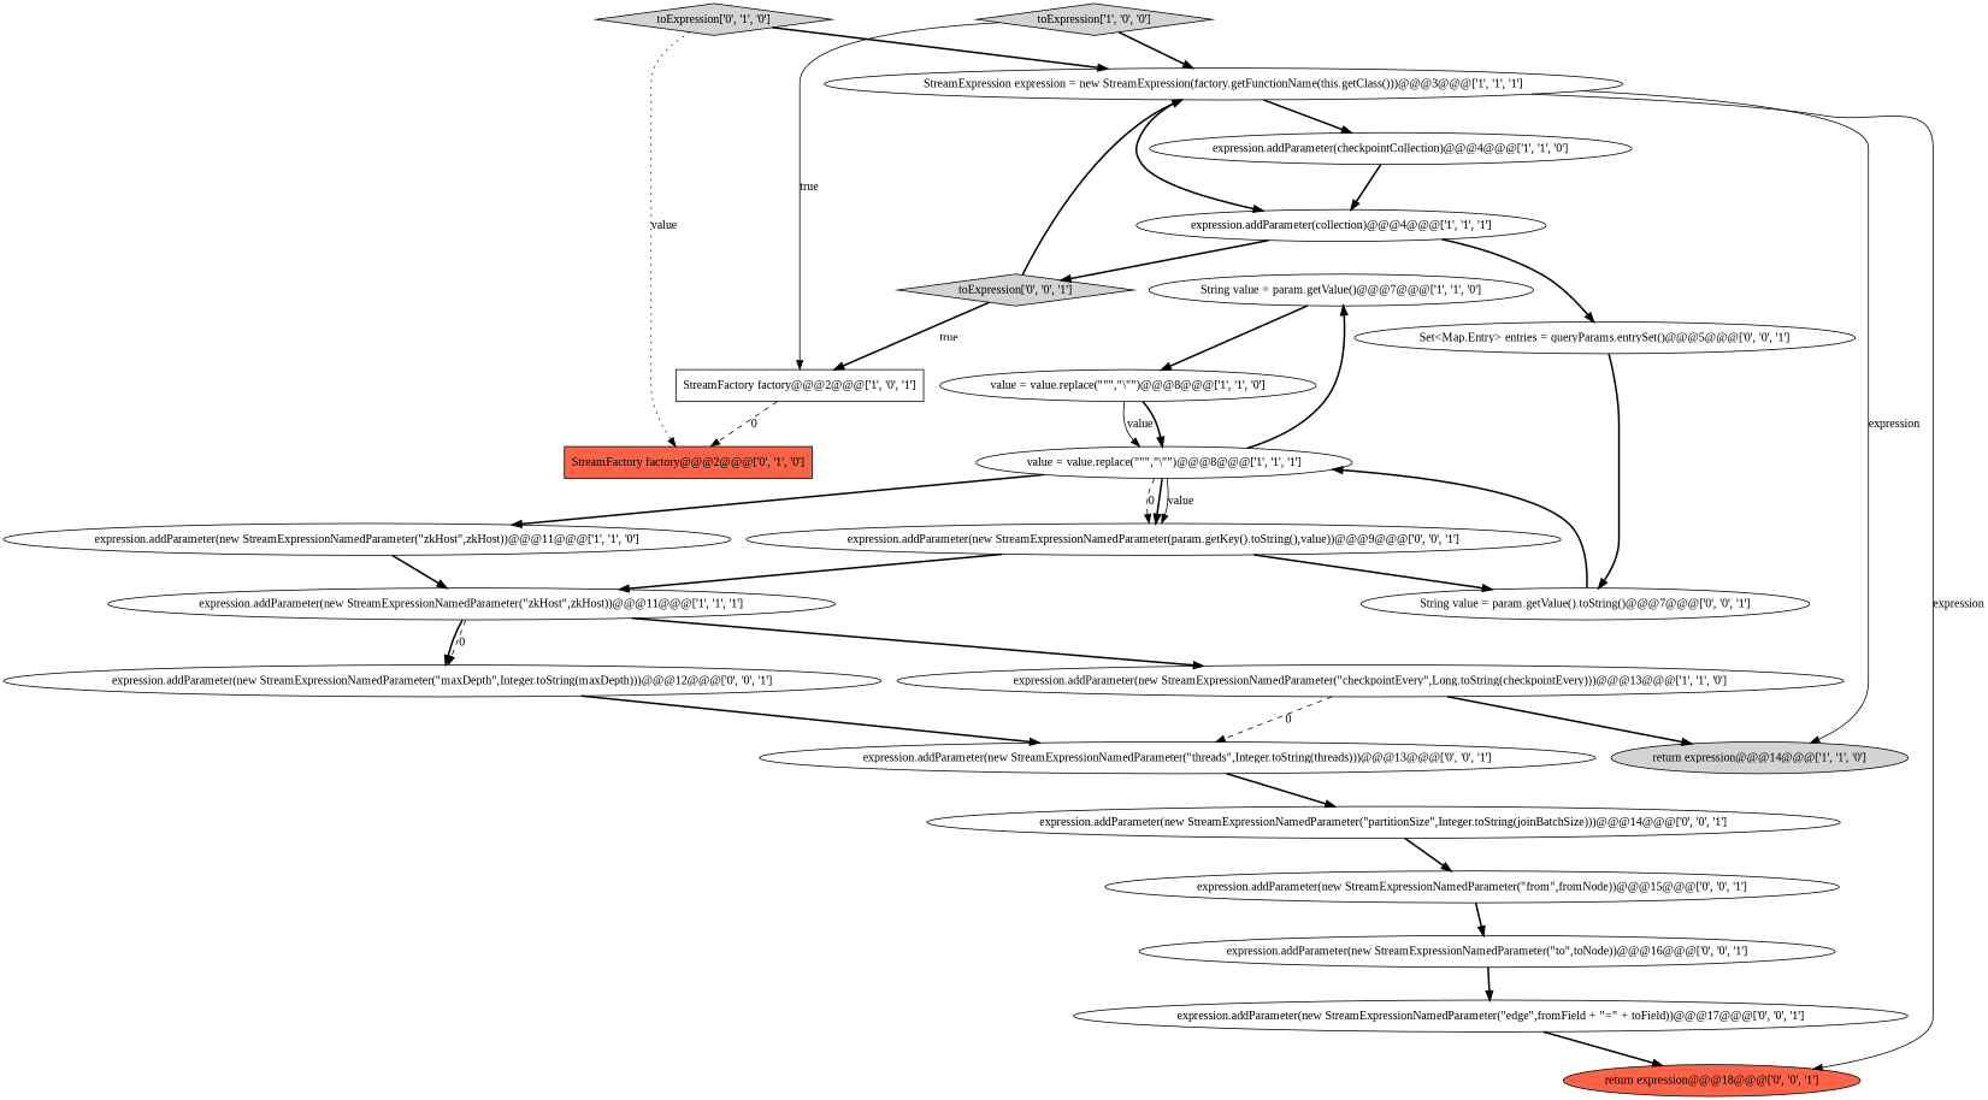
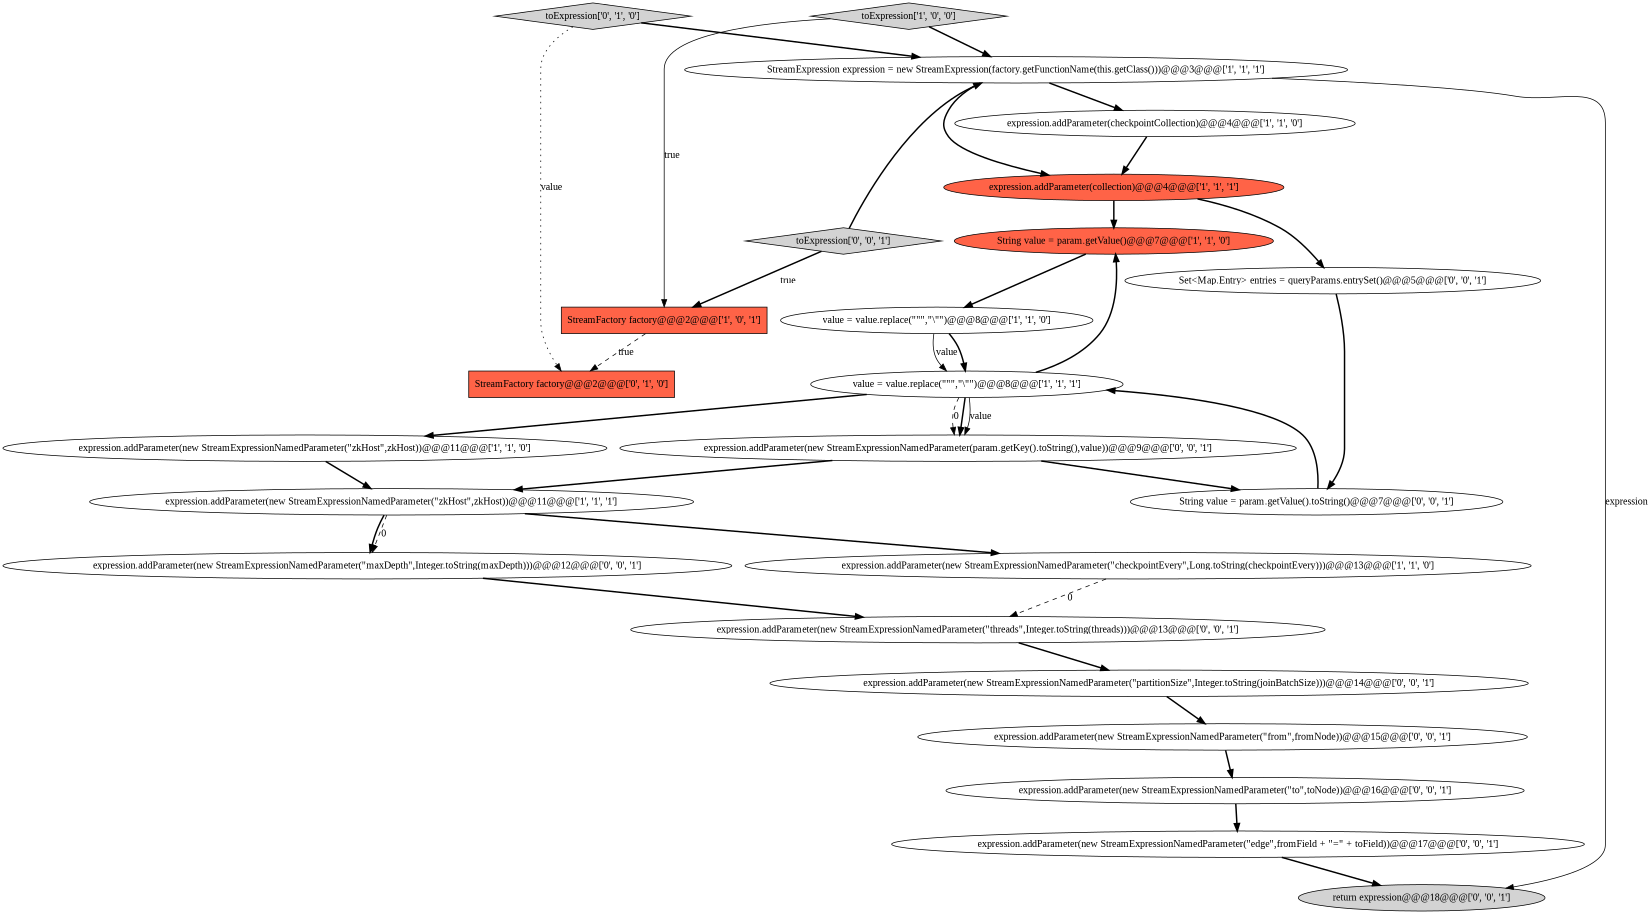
  digraph {
    fontname="Liberation Serif"
    node [fillcolor=white fontname="Liberation Serif" shape=ellipse style=filled]
    edge [fontname="Liberation Serif" style=bold]
    n1 [fillcolor=lightgray label="toExpression['0', '1', '0']" shape=diamond]
    n2 [fillcolor=tomato label="StreamFactory factory@@@2@@@['0', '1', '0']" shape=box]
    n3 [label="StreamExpression expression = new StreamExpression(factory.getFunctionName(this.getClass()))@@@3@@@['1', '1', '1']"]
-   n4 [fillcolor=lightgray label="return expression@@@14@@@['1', '1', '0']"]
-   n5 [fillcolor=tomato label="return expression@@@18@@@['0', '0', '1']"]
+   n5 [fillcolor=lightgray label="return expression@@@18@@@['0', '0', '1']"]
    n6 [label="expression.addParameter(checkpointCollection)@@@4@@@['1', '1', '0']"]
-   n7 [label="expression.addParameter(collection)@@@4@@@['1', '1', '1']"]
+   n7 [fillcolor=tomato label="expression.addParameter(collection)@@@4@@@['1', '1', '1']"]
    n8 [fillcolor=lightgray label="toExpression['1', '0', '0']" shape=diamond]
-   n9 [label="StreamFactory factory@@@2@@@['1', '0', '1']" shape=box]
+   n9 [fillcolor=tomato label="StreamFactory factory@@@2@@@['1', '0', '1']" shape=box]
    n10 [label="expression.addParameter(new StreamExpressionNamedParameter(\"checkpointEvery\",Long.toString(checkpointEvery)))@@@13@@@['1', '1', '0']"]
    n11 [label="expression.addParameter(new StreamExpressionNamedParameter(\"threads\",Integer.toString(threads)))@@@13@@@['0', '0', '1']"]
    n12 [label="expression.addParameter(new StreamExpressionNamedParameter(\"partitionSize\",Integer.toString(joinBatchSize)))@@@14@@@['0', '0', '1']"]
    n13 [label="String value = param.getValue().toString()@@@7@@@['0', '0', '1']"]
    n14 [label="value = value.replace(\"\"\",\"\\\"\")@@@8@@@['1', '1', '1']"]
    n15 [label="expression.addParameter(new StreamExpressionNamedParameter(\"zkHost\",zkHost))@@@11@@@['1', '1', '0']"]
-   n16 [label="String value = param.getValue()@@@7@@@['1', '1', '0']"]
+   n16 [fillcolor=tomato label="String value = param.getValue()@@@7@@@['1', '1', '0']"]
    n17 [label="expression.addParameter(new StreamExpressionNamedParameter(param.getKey().toString(),value))@@@9@@@['0', '0', '1']"]
    n18 [label="expression.addParameter(new StreamExpressionNamedParameter(\"zkHost\",zkHost))@@@11@@@['1', '1', '1']"]
    n19 [label="value = value.replace(\"\"\",\"\\\"\")@@@8@@@['1', '1', '0']"]
    n20 [fillcolor=lightgray label="toExpression['0', '0', '1']" shape=diamond]
    n21 [label="expression.addParameter(new StreamExpressionNamedParameter(\"from\",fromNode))@@@15@@@['0', '0', '1']"]
    n22 [label="expression.addParameter(new StreamExpressionNamedParameter(\"to\",toNode))@@@16@@@['0', '0', '1']"]
    n23 [label="expression.addParameter(new StreamExpressionNamedParameter(\"edge\",fromField + \"=\" + toField))@@@17@@@['0', '0', '1']"]
    n24 [label="expression.addParameter(new StreamExpressionNamedParameter(\"maxDepth\",Integer.toString(maxDepth)))@@@12@@@['0', '0', '1']"]
    n25 [label="Set<Map.Entry> entries = queryParams.entrySet()@@@5@@@['0', '0', '1']"]
    n1 -> n2 [label=value style=dotted]
    n1 -> n3
-   n3 -> n4 [label=expression style=solid]
    n3 -> n5 [label=expression style=solid]
    n3 -> n6
    n3 -> n7
    n6 -> n7
-   n7 -> n20
+   n7 -> n16
    n7 -> n25
    n8 -> n3
    n8 -> n9 [label=true style=solid]
-   n9 -> n2 [label=0 style=dashed]
-   n10 -> n4
+   n9 -> n2 [label=true style=dashed]
    n10 -> n11 [label=0 style=dashed]
    n11 -> n12
    n12 -> n21
    n13 -> n14
    n14 -> n15
    n14 -> n16
    n14 -> n17
    n14 -> n17 [label=value style=solid]
    n14 -> n17 [label=0 style=dashed]
    n15 -> n18
    n16 -> n19
    n17 -> n13
    n17 -> n18
    n18 -> n10
    n18 -> n24
    n18 -> n24 [label=0 style=dashed]
    n19 -> n14 [label=value style=solid]
    n19 -> n14
    n20 -> n3
    n20 -> n9 [label=true]
    n21 -> n22
    n22 -> n23
    n23 -> n5
    n24 -> n11
    n25 -> n13
  }
